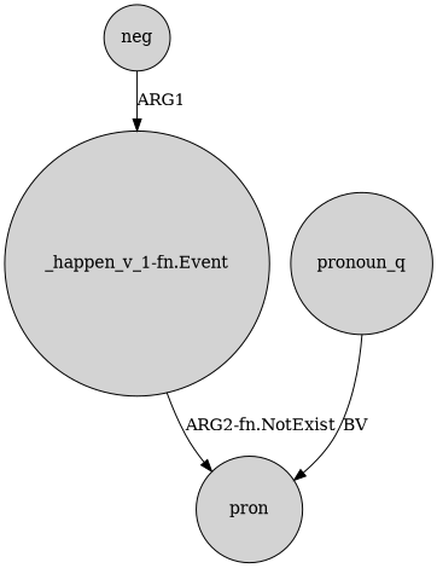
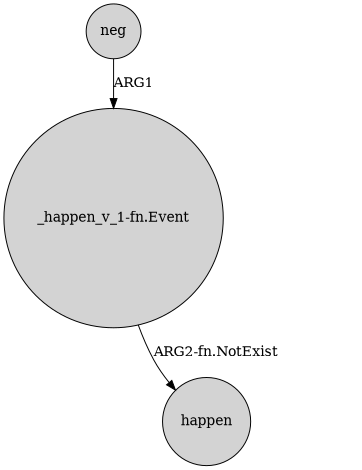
  digraph {
    node [shape=circle style=filled]
    neg
    "_happen_v_1-fn.Event"
-   pron
-   pronoun_q
+   pron [label=happen]
    neg -> "_happen_v_1-fn.Event" [label=ARG1]
    "_happen_v_1-fn.Event" -> pron [label="ARG2-fn.NotExist"]
-   pronoun_q -> pron [label=BV]
  }
